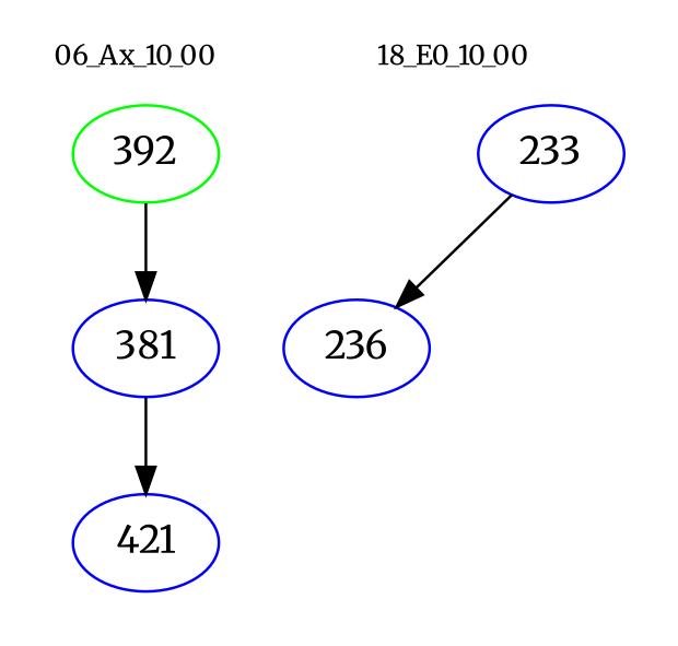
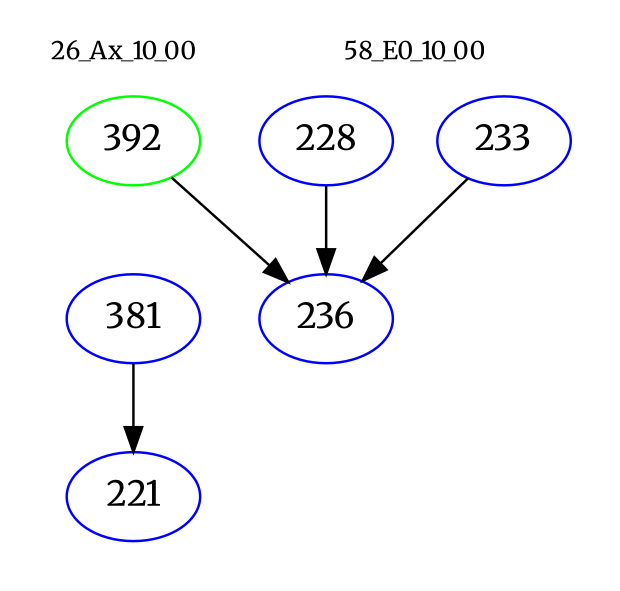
  digraph {
    fontname=Merriweather
    node [color=blue fontname=Merriweather]
    edge [color=black fontname=Merriweather]
    n1 [color=green label=392]
    n2 [label=381]
-   n3 [label=421]
+   n3 [label=221]
    n4 [label=233]
+   n5 [label=228]
    n6 [label=236]
    subgraph cluster_1 {
      color=white
      fontsize=10
-     label="06_Ax_10_00"
+     label="26_Ax_10_00"
      n1
      n2
      n3
    }
    subgraph cluster_2 {
      color=white
      fontsize=10
-     label="18_E0_10_00"
+     label="58_E0_10_00"
      n4
+     n5
      n6
    }
-   n1 -> n2
+   n1 -> n6
    n2 -> n3
    n4 -> n6
+   n5 -> n6
  }
